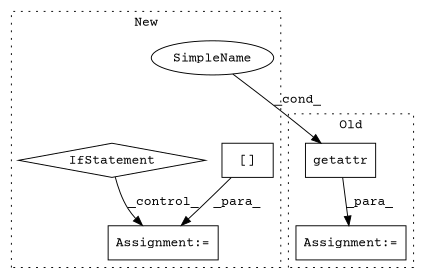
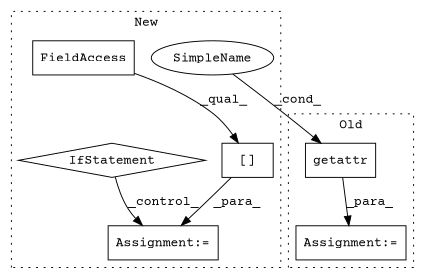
  digraph {
    fontname="Courier Prime"
    node [a=7 fontname="Courier Prime" l=1 shape=box]
    edge [fontname="Courier Prime"]
    n1 [a=32 l="8,1" label=getattr s="5542,5566"]
    n2 [label="Assignment:=" s=5527]
    n3 [a=2 l="27,1" label="[]" s="5998,6036"]
+   n4 [a=22 l=26 label=FieldAccess s=5998]
    n5 [label="Assignment:=" s=5997]
    n6 [a=25 l="4,2" label=IfStatement s="5894,5918" shape=diamond]
    n7 [a=42 label=SimpleName shape=ellipse l=""]
    subgraph cluster_1 {
      label=Old
      style=dotted
      n1
      n2
    }
    subgraph cluster_2 {
      label=New
      style=dotted
      n3
+     n4
      n5
      n6
      n7
    }
    n1 -> n2 [label=_para_]
    n3 -> n5 [label=_para_]
+   n4 -> n3 [label=_qual_]
    n6 -> n5 [label=_control_]
    n7 -> n1 [label=_cond_]
  }
